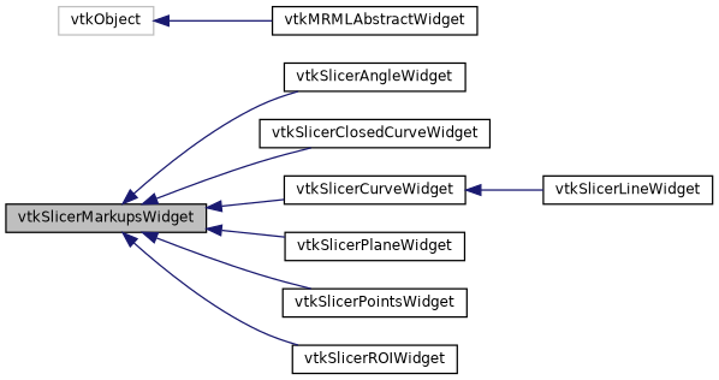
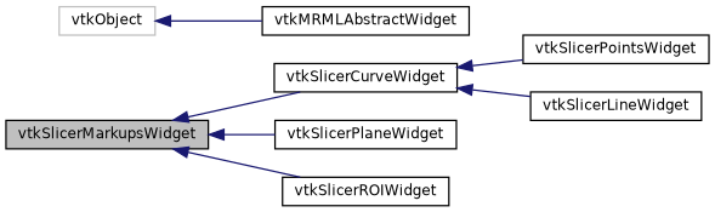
  digraph {
    rankdir=LR
    node [color=black fontname=Helvetica fontsize=10 shape=record]
    edge [color=midnightblue dir=back fontname=Helvetica fontsize=10 labelfontname=Helvetica labelfontsize=10 style=solid]
    n1 [fillcolor=grey75 fontcolor=black height=0.2 label=vtkSlicerMarkupsWidget style=filled width=0.4]
-   n2 [height=0.2 label=vtkSlicerAngleWidget width=0.4]
-   n3 [height=0.2 label=vtkSlicerClosedCurveWidget width=0.4]
    n4 [height=0.2 label=vtkSlicerCurveWidget width=0.4]
    n5 [height=0.2 label=vtkSlicerPlaneWidget width=0.4]
    n6 [height=0.2 label=vtkSlicerPointsWidget width=0.4]
    n7 [height=0.2 label=vtkSlicerROIWidget width=0.4]
    n8 [height=0.2 label=vtkSlicerLineWidget width=0.4]
    n9 [height=0.2 label=vtkMRMLAbstractWidget width=0.4]
    n10 [color=grey75 height=0.2 label=vtkObject width=0.4]
-   n1 -> n2
-   n1 -> n3
    n1 -> n4
    n1 -> n5
-   n1 -> n6
+   n4 -> n6
    n1 -> n7
    n4 -> n8
    n10 -> n9
  }
